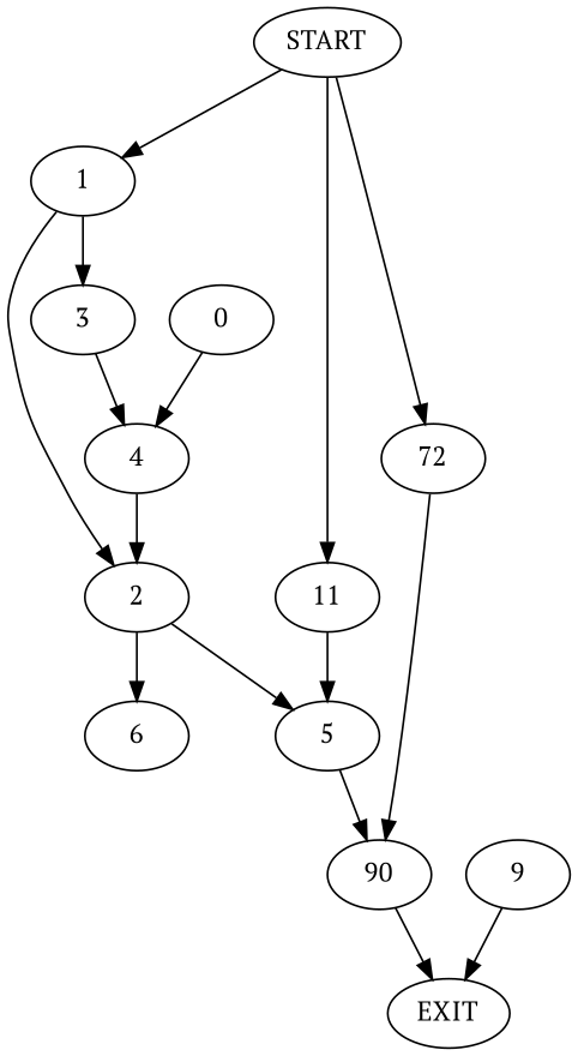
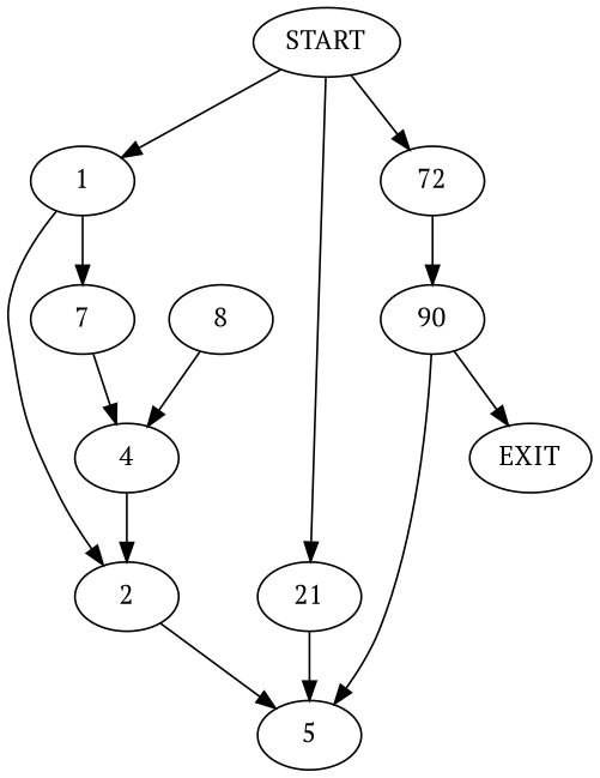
  digraph {
    fontname="PT Serif"
    node [fontname="PT Serif"]
    edge [fontname="PT Serif"]
    n1 [label=START]
    1
-   11
+   11 [label=21]
    n4 [label=72]
    2
-   3
+   3 [label=7]
    5
    n8 [label=90]
    n9 [label=EXIT]
-   6
    4
-   8 [label=0]
-   9
+   8
    n1 -> 1
    n1 -> 11
    n1 -> n4
    1 -> 2
    1 -> 3
    11 -> 5
    n4 -> n8
    2 -> 5
-   2 -> 6
    3 -> 4
-   5 -> n8
+   n8 -> 5
    n8 -> n9
    4 -> 2
    8 -> 4
-   9 -> n9
  }
